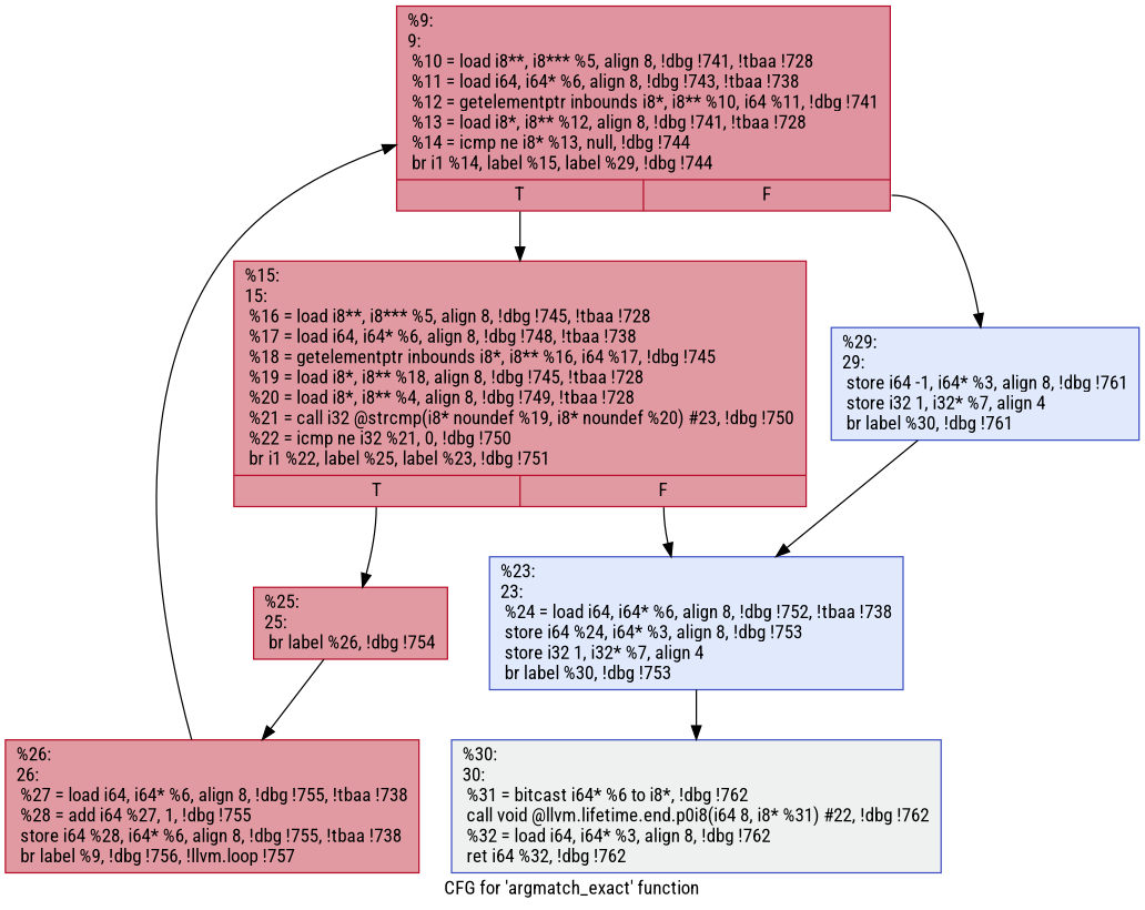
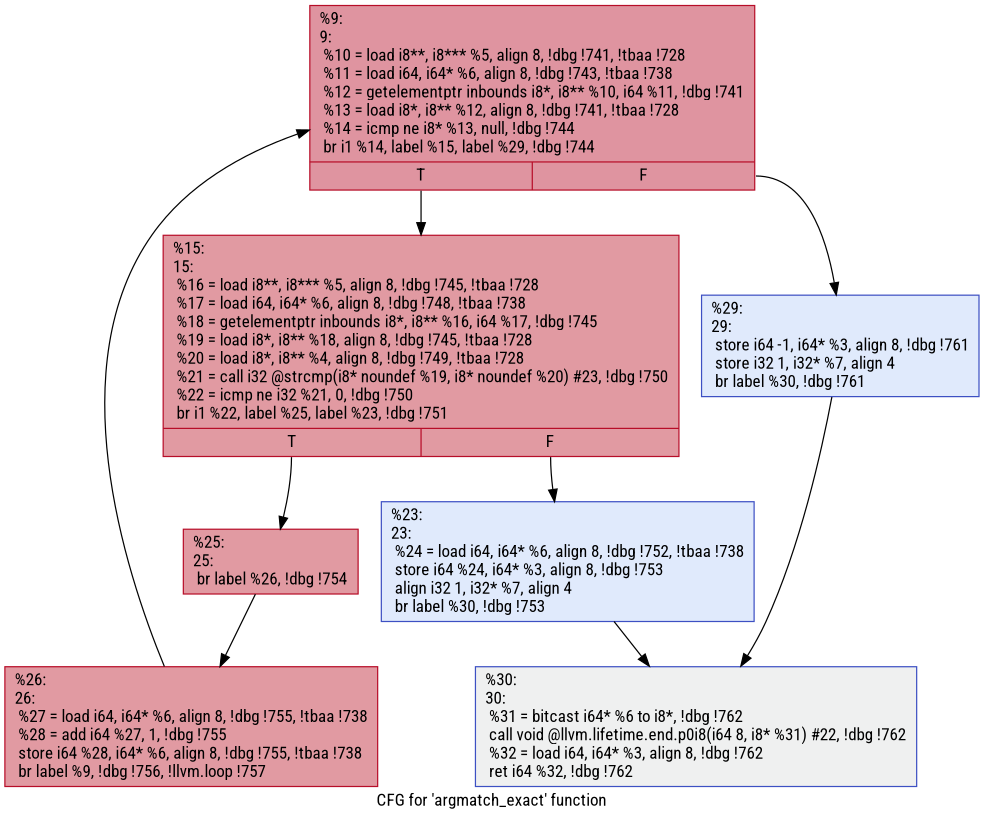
  digraph {
    fontname="Roboto Condensed"
    label="CFG for 'argmatch_exact' function"
    node [color="#b70d28ff" fillcolor="#bb1b2c70" fontname="Roboto Condensed" shape=record style=filled]
    edge [fontname="Roboto Condensed"]
    n1 [fillcolor="#b70d2870" label="{%9:\l9:                                                \l  %10 = load i8**, i8*** %5, align 8, !dbg !741, !tbaa !728\l  %11 = load i64, i64* %6, align 8, !dbg !743, !tbaa !738\l  %12 = getelementptr inbounds i8*, i8** %10, i64 %11, !dbg !741\l  %13 = load i8*, i8** %12, align 8, !dbg !741, !tbaa !728\l  %14 = icmp ne i8* %13, null, !dbg !744\l  br i1 %14, label %15, label %29, !dbg !744\l|{<s0>T|<s1>F}}"]
    n2 [label="{%15:\l15:                                               \l  %16 = load i8**, i8*** %5, align 8, !dbg !745, !tbaa !728\l  %17 = load i64, i64* %6, align 8, !dbg !748, !tbaa !738\l  %18 = getelementptr inbounds i8*, i8** %16, i64 %17, !dbg !745\l  %19 = load i8*, i8** %18, align 8, !dbg !745, !tbaa !728\l  %20 = load i8*, i8** %4, align 8, !dbg !749, !tbaa !728\l  %21 = call i32 @strcmp(i8* noundef %19, i8* noundef %20) #23, !dbg !750\l  %22 = icmp ne i32 %21, 0, !dbg !750\l  br i1 %22, label %25, label %23, !dbg !751\l|{<s0>T|<s1>F}}"]
    n3 [color="#3d50c3ff" fillcolor="#b9d0f970" label="{%29:\l29:                                               \l  store i64 -1, i64* %3, align 8, !dbg !761\l  store i32 1, i32* %7, align 4\l  br label %30, !dbg !761\l}"]
    n4 [label="{%25:\l25:                                               \l  br label %26, !dbg !754\l}"]
-   n5 [color="#3d50c3ff" fillcolor="#b9d0f970" label="{%23:\l23:                                               \l  %24 = load i64, i64* %6, align 8, !dbg !752, !tbaa !738\l  store i64 %24, i64* %3, align 8, !dbg !753\l  store i32 1, i32* %7, align 4\l  br label %30, !dbg !753\l}"]
+   n5 [color="#3d50c3ff" fillcolor="#b9d0f970" label="{%23:\l23:                                               \l  %24 = load i64, i64* %6, align 8, !dbg !752, !tbaa !738\l  store i64 %24, i64* %3, align 8, !dbg !753\l  align i32 1, i32* %7, align 4\l  br label %30, !dbg !753\l}"]
    n6 [color="#3d50c3ff" fillcolor="#dbdcde70" label="{%30:\l30:                                               \l  %31 = bitcast i64* %6 to i8*, !dbg !762\l  call void @llvm.lifetime.end.p0i8(i64 8, i8* %31) #22, !dbg !762\l  %32 = load i64, i64* %3, align 8, !dbg !762\l  ret i64 %32, !dbg !762\l}"]
    n7 [label="{%26:\l26:                                               \l  %27 = load i64, i64* %6, align 8, !dbg !755, !tbaa !738\l  %28 = add i64 %27, 1, !dbg !755\l  store i64 %28, i64* %6, align 8, !dbg !755, !tbaa !738\l  br label %9, !dbg !756, !llvm.loop !757\l}"]
    n1 -> n2 [tailport=s0]
    n1 -> n3 [tailport=s1]
    n2 -> n4 [tailport=s0]
    n2 -> n5 [tailport=s1]
-   n3 -> n5
+   n3 -> n6
    n4 -> n7
    n5 -> n6
    n7 -> n1
  }
